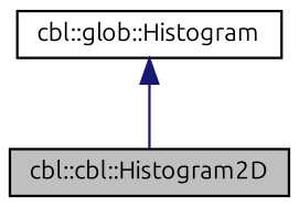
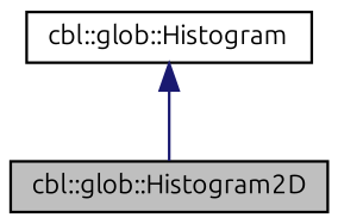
  digraph {
    fontname=Ubuntu
    node [color=black fontname=Ubuntu fontsize=10 shape=record style=filled]
-   n1 [fillcolor=grey75 fontcolor=black height=0.2 label="cbl::cbl::Histogram2D" width=0.4]
+   n1 [fillcolor=grey75 fontcolor=black height=0.2 label="cbl::glob::Histogram2D" width=0.4]
    n2 [fillcolor=white height=0.2 label="cbl::glob::Histogram" width=0.4]
    n2 -> n1 [color=midnightblue dir=back fontname=Ubuntu fontsize=10 labelfontname=Helvetica labelfontsize=10 style=solid]
  }
